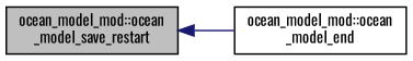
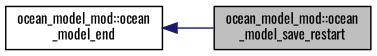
  digraph {
    rankdir=LR
    fontname=Oswald
    node [color=black fontname=Oswald fontsize=10 shape=record style=filled]
    n1 [fillcolor=grey75 fontcolor=black height=0.2 label="ocean_model_mod::ocean\l_model_save_restart" width=0.4]
    n2 [fillcolor=white height=0.2 label="ocean_model_mod::ocean\l_model_end" width=0.4]
-   n1 -> n2 [color=midnightblue dir=back fontname=Oswald fontsize=10 labelfontname=Helvetica labelfontsize=10 style=solid]
+   n2 -> n1 [color=midnightblue dir=back fontname=Oswald fontsize=10 labelfontname=Helvetica labelfontsize=10 style=solid]
  }
